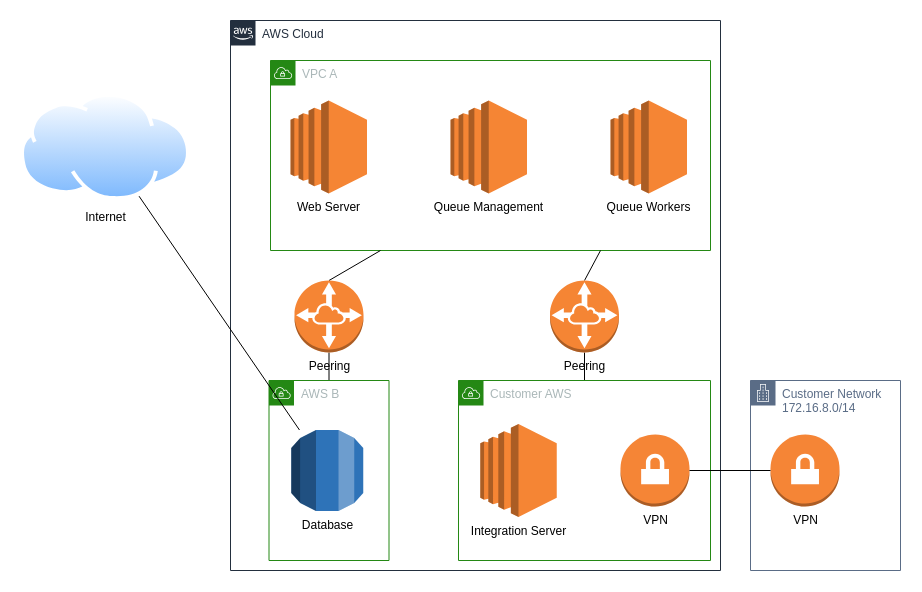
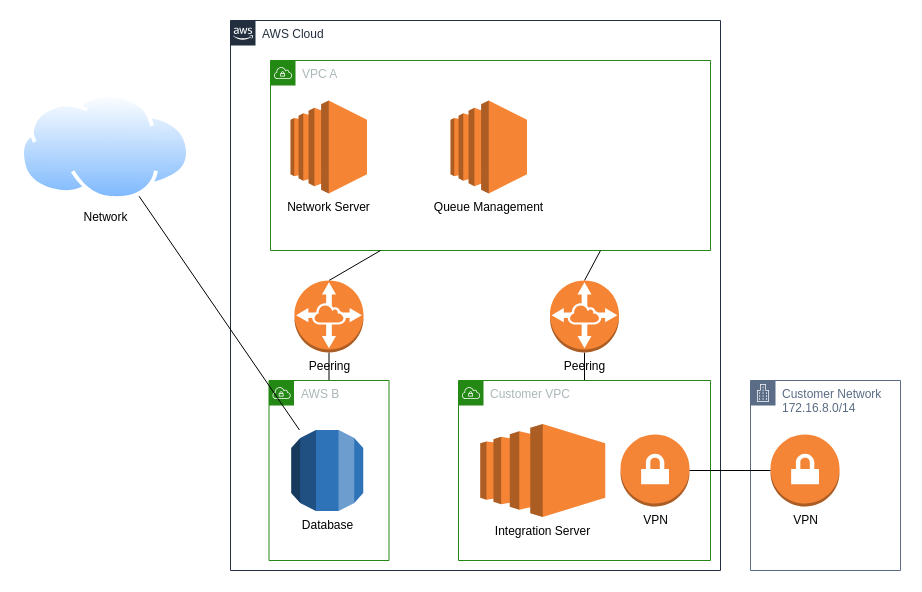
  <mxCell id="0" />
  <mxCell id="1" parent="0" />
  <mxCell id="2" value="AWS Cloud" style="points=[[0,0],[0.25,0],[0.5,0],[0.75,0],[1,0],[1,0.25],[1,0.5],[1,0.75],[1,1],[0.75,1],[0.5,1],[0.25,1],[0,1],[0,0.75],[0,0.5],[0,0.25]];outlineConnect=0;gradientColor=none;html=1;whiteSpace=wrap;fontSize=12;fontStyle=0;container=1;pointerEvents=0;collapsible=0;recursiveResize=0;shape=mxgraph.aws4.group;grIcon=mxgraph.aws4.group_aws_cloud_alt;strokeColor=#232F3E;fillColor=none;verticalAlign=top;align=left;spacingLeft=30;fontColor=#232F3E;dashed=0;" vertex="1" parent="1"><mxGeometry x="230" y="20" width="490" height="550" as="geometry" /></mxCell>
  <mxCell id="3" value="VPC A" style="points=[[0,0],[0.25,0],[0.5,0],[0.75,0],[1,0],[1,0.25],[1,0.5],[1,0.75],[1,1],[0.75,1],[0.5,1],[0.25,1],[0,1],[0,0.75],[0,0.5],[0,0.25]];outlineConnect=0;gradientColor=none;html=1;whiteSpace=wrap;fontSize=12;fontStyle=0;container=1;pointerEvents=0;collapsible=0;recursiveResize=0;shape=mxgraph.aws4.group;grIcon=mxgraph.aws4.group_vpc;strokeColor=#248814;fillColor=none;verticalAlign=top;align=left;spacingLeft=30;fontColor=#AAB7B8;dashed=0;" vertex="1" parent="2"><mxGeometry x="40" y="40" width="440" height="190" as="geometry" /></mxCell>
- <mxCell id="4" value="Web Server" style="outlineConnect=0;dashed=0;verticalLabelPosition=bottom;verticalAlign=top;align=center;html=1;shape=mxgraph.aws3.ec2;fillColor=#F58534;gradientColor=none;" vertex="1" parent="3"><mxGeometry x="20" y="40" width="76.5" height="93" as="geometry" /></mxCell>
+ <mxCell id="4" value="Network Server" style="outlineConnect=0;dashed=0;verticalLabelPosition=bottom;verticalAlign=top;align=center;html=1;shape=mxgraph.aws3.ec2;fillColor=#F58534;gradientColor=none;" vertex="1" parent="3"><mxGeometry x="20" y="40" width="76.5" height="93" as="geometry" /></mxCell>
  <mxCell id="5" value="Queue Management" style="outlineConnect=0;dashed=0;verticalLabelPosition=bottom;verticalAlign=top;align=center;html=1;shape=mxgraph.aws3.ec2;fillColor=#F58534;gradientColor=none;" vertex="1" parent="3"><mxGeometry x="180" y="40" width="76.5" height="93" as="geometry" /></mxCell>
- <mxCell id="6" value="Queue Workers" style="outlineConnect=0;dashed=0;verticalLabelPosition=bottom;verticalAlign=top;align=center;html=1;shape=mxgraph.aws3.ec2;fillColor=#F58534;gradientColor=none;" vertex="1" parent="3"><mxGeometry x="340" y="40" width="76.5" height="93" as="geometry" /></mxCell>
  <mxCell id="7" style="rounded=0;orthogonalLoop=1;jettySize=auto;html=1;entryX=0.5;entryY=1;entryDx=0;entryDy=0;entryPerimeter=0;endArrow=none;endFill=0;" edge="1" parent="2" source="8" target="11"><mxGeometry relative="1" as="geometry" /></mxCell>
  <mxCell id="8" value="AWS B" style="points=[[0,0],[0.25,0],[0.5,0],[0.75,0],[1,0],[1,0.25],[1,0.5],[1,0.75],[1,1],[0.75,1],[0.5,1],[0.25,1],[0,1],[0,0.75],[0,0.5],[0,0.25]];outlineConnect=0;gradientColor=none;html=1;whiteSpace=wrap;fontSize=12;fontStyle=0;container=1;pointerEvents=0;collapsible=0;recursiveResize=0;shape=mxgraph.aws4.group;grIcon=mxgraph.aws4.group_vpc;strokeColor=#248814;fillColor=none;verticalAlign=top;align=left;spacingLeft=30;fontColor=#AAB7B8;dashed=0;" vertex="1" parent="2"><mxGeometry x="38.5" y="360" width="120" height="180" as="geometry" /></mxCell>
  <mxCell id="9" value="Database" style="outlineConnect=0;dashed=0;verticalLabelPosition=bottom;verticalAlign=top;align=center;html=1;shape=mxgraph.aws3.rds;fillColor=#2E73B8;gradientColor=none;" vertex="1" parent="8"><mxGeometry x="22.25" y="49.5" width="72" height="81" as="geometry" /></mxCell>
  <mxCell id="10" style="rounded=0;orthogonalLoop=1;jettySize=auto;html=1;entryX=0.25;entryY=1;entryDx=0;entryDy=0;endArrow=none;endFill=0;exitX=0.5;exitY=0;exitDx=0;exitDy=0;exitPerimeter=0;" edge="1" parent="2" source="11" target="3"><mxGeometry relative="1" as="geometry" /></mxCell>
  <mxCell id="11" value="Peering" style="outlineConnect=0;dashed=0;verticalLabelPosition=bottom;verticalAlign=top;align=center;html=1;shape=mxgraph.aws3.vpc_peering;fillColor=#F58534;gradientColor=none;" vertex="1" parent="2"><mxGeometry x="64" y="260" width="69" height="72" as="geometry" /></mxCell>
  <mxCell id="12" style="rounded=0;orthogonalLoop=1;jettySize=auto;html=1;endArrow=none;endFill=0;exitX=0.5;exitY=0;exitDx=0;exitDy=0;exitPerimeter=0;entryX=0.75;entryY=1;entryDx=0;entryDy=0;" edge="1" parent="2" source="14" target="3"><mxGeometry relative="1" as="geometry" /></mxCell>
  <mxCell id="13" style="rounded=0;orthogonalLoop=1;jettySize=auto;html=1;entryX=0.5;entryY=0;entryDx=0;entryDy=0;endArrow=none;endFill=0;exitX=0.5;exitY=1;exitDx=0;exitDy=0;exitPerimeter=0;" edge="1" parent="2" source="14" target="15"><mxGeometry relative="1" as="geometry" /></mxCell>
  <mxCell id="14" value="Peering" style="outlineConnect=0;dashed=0;verticalLabelPosition=bottom;verticalAlign=top;align=center;html=1;shape=mxgraph.aws3.vpc_peering;fillColor=#F58534;gradientColor=none;" vertex="1" parent="2"><mxGeometry x="319.5" y="260" width="69" height="72" as="geometry" /></mxCell>
- <mxCell id="15" value="Customer AWS" style="points=[[0,0],[0.25,0],[0.5,0],[0.75,0],[1,0],[1,0.25],[1,0.5],[1,0.75],[1,1],[0.75,1],[0.5,1],[0.25,1],[0,1],[0,0.75],[0,0.5],[0,0.25]];outlineConnect=0;gradientColor=none;html=1;whiteSpace=wrap;fontSize=12;fontStyle=0;container=1;pointerEvents=0;collapsible=0;recursiveResize=0;shape=mxgraph.aws4.group;grIcon=mxgraph.aws4.group_vpc;strokeColor=#248814;fillColor=none;verticalAlign=top;align=left;spacingLeft=30;fontColor=#AAB7B8;dashed=0;" vertex="1" parent="2"><mxGeometry x="228" y="360" width="252" height="180" as="geometry" /></mxCell>
- <mxCell id="16" value="Integration Server" style="outlineConnect=0;dashed=0;verticalLabelPosition=bottom;verticalAlign=top;align=center;html=1;shape=mxgraph.aws3.ec2;fillColor=#F58534;gradientColor=none;" vertex="1" parent="15"><mxGeometry x="21.75" y="43.5" width="76.5" height="93" as="geometry" /></mxCell>
+ <mxCell id="15" value="Customer VPC" style="points=[[0,0],[0.25,0],[0.5,0],[0.75,0],[1,0],[1,0.25],[1,0.5],[1,0.75],[1,1],[0.75,1],[0.5,1],[0.25,1],[0,1],[0,0.75],[0,0.5],[0,0.25]];outlineConnect=0;gradientColor=none;html=1;whiteSpace=wrap;fontSize=12;fontStyle=0;container=1;pointerEvents=0;collapsible=0;recursiveResize=0;shape=mxgraph.aws4.group;grIcon=mxgraph.aws4.group_vpc;strokeColor=#248814;fillColor=none;verticalAlign=top;align=left;spacingLeft=30;fontColor=#AAB7B8;dashed=0;" vertex="1" parent="2"><mxGeometry x="228" y="360" width="252" height="180" as="geometry" /></mxCell>
+ <mxCell id="16" value="Integration Server" style="outlineConnect=0;dashed=0;verticalLabelPosition=bottom;verticalAlign=top;align=center;html=1;shape=mxgraph.aws3.ec2;fillColor=#F58534;gradientColor=none;" vertex="1" parent="15"><mxGeometry x="21.75" y="43.5" width="125" height="93" as="geometry" /></mxCell>
  <mxCell id="17" value="VPN" style="outlineConnect=0;dashed=0;verticalLabelPosition=bottom;verticalAlign=top;align=center;html=1;shape=mxgraph.aws3.vpn_gateway;fillColor=#F58536;gradientColor=none;" vertex="1" parent="15"><mxGeometry x="162" y="54" width="69" height="72" as="geometry" /></mxCell>
  <mxCell id="18" style="edgeStyle=none;rounded=0;orthogonalLoop=1;jettySize=auto;html=1;endArrow=none;endFill=0;" edge="1" parent="1" source="19" target="9"><mxGeometry relative="1" as="geometry" /></mxCell>
- <mxCell id="19" value="Internet" style="aspect=fixed;perimeter=ellipsePerimeter;html=1;align=center;shadow=0;dashed=0;spacingTop=3;image;image=img/lib/active_directory/internet_cloud.svg;" vertex="1" parent="1"><mxGeometry x="20" y="92.95" width="170" height="107.1" as="geometry" /></mxCell>
+ <mxCell id="19" value="Network" style="aspect=fixed;perimeter=ellipsePerimeter;html=1;align=center;shadow=0;dashed=0;spacingTop=3;image;image=img/lib/active_directory/internet_cloud.svg;" vertex="1" parent="1"><mxGeometry x="20" y="92.95" width="170" height="107.1" as="geometry" /></mxCell>
  <mxCell id="20" value="Customer Network&lt;br&gt;172.16.8.0/14" style="points=[[0,0],[0.25,0],[0.5,0],[0.75,0],[1,0],[1,0.25],[1,0.5],[1,0.75],[1,1],[0.75,1],[0.5,1],[0.25,1],[0,1],[0,0.75],[0,0.5],[0,0.25]];outlineConnect=0;gradientColor=none;html=1;whiteSpace=wrap;fontSize=12;fontStyle=0;container=1;pointerEvents=0;collapsible=0;recursiveResize=0;shape=mxgraph.aws4.group;grIcon=mxgraph.aws4.group_corporate_data_center;strokeColor=#5A6C86;fillColor=none;verticalAlign=top;align=left;spacingLeft=30;fontColor=#5A6C86;dashed=0;" vertex="1" parent="1"><mxGeometry x="750" y="380" width="150" height="190" as="geometry" /></mxCell>
  <mxCell id="21" value="VPN" style="outlineConnect=0;dashed=0;verticalLabelPosition=bottom;verticalAlign=top;align=center;html=1;shape=mxgraph.aws3.vpn_gateway;fillColor=#F58536;gradientColor=none;" vertex="1" parent="20"><mxGeometry x="20" y="54" width="69" height="72" as="geometry" /></mxCell>
  <mxCell id="22" style="edgeStyle=none;rounded=0;orthogonalLoop=1;jettySize=auto;html=1;exitX=1;exitY=0.5;exitDx=0;exitDy=0;exitPerimeter=0;entryX=0;entryY=0.5;entryDx=0;entryDy=0;entryPerimeter=0;endArrow=none;endFill=0;" edge="1" parent="1" source="17" target="21"><mxGeometry relative="1" as="geometry" /></mxCell>
